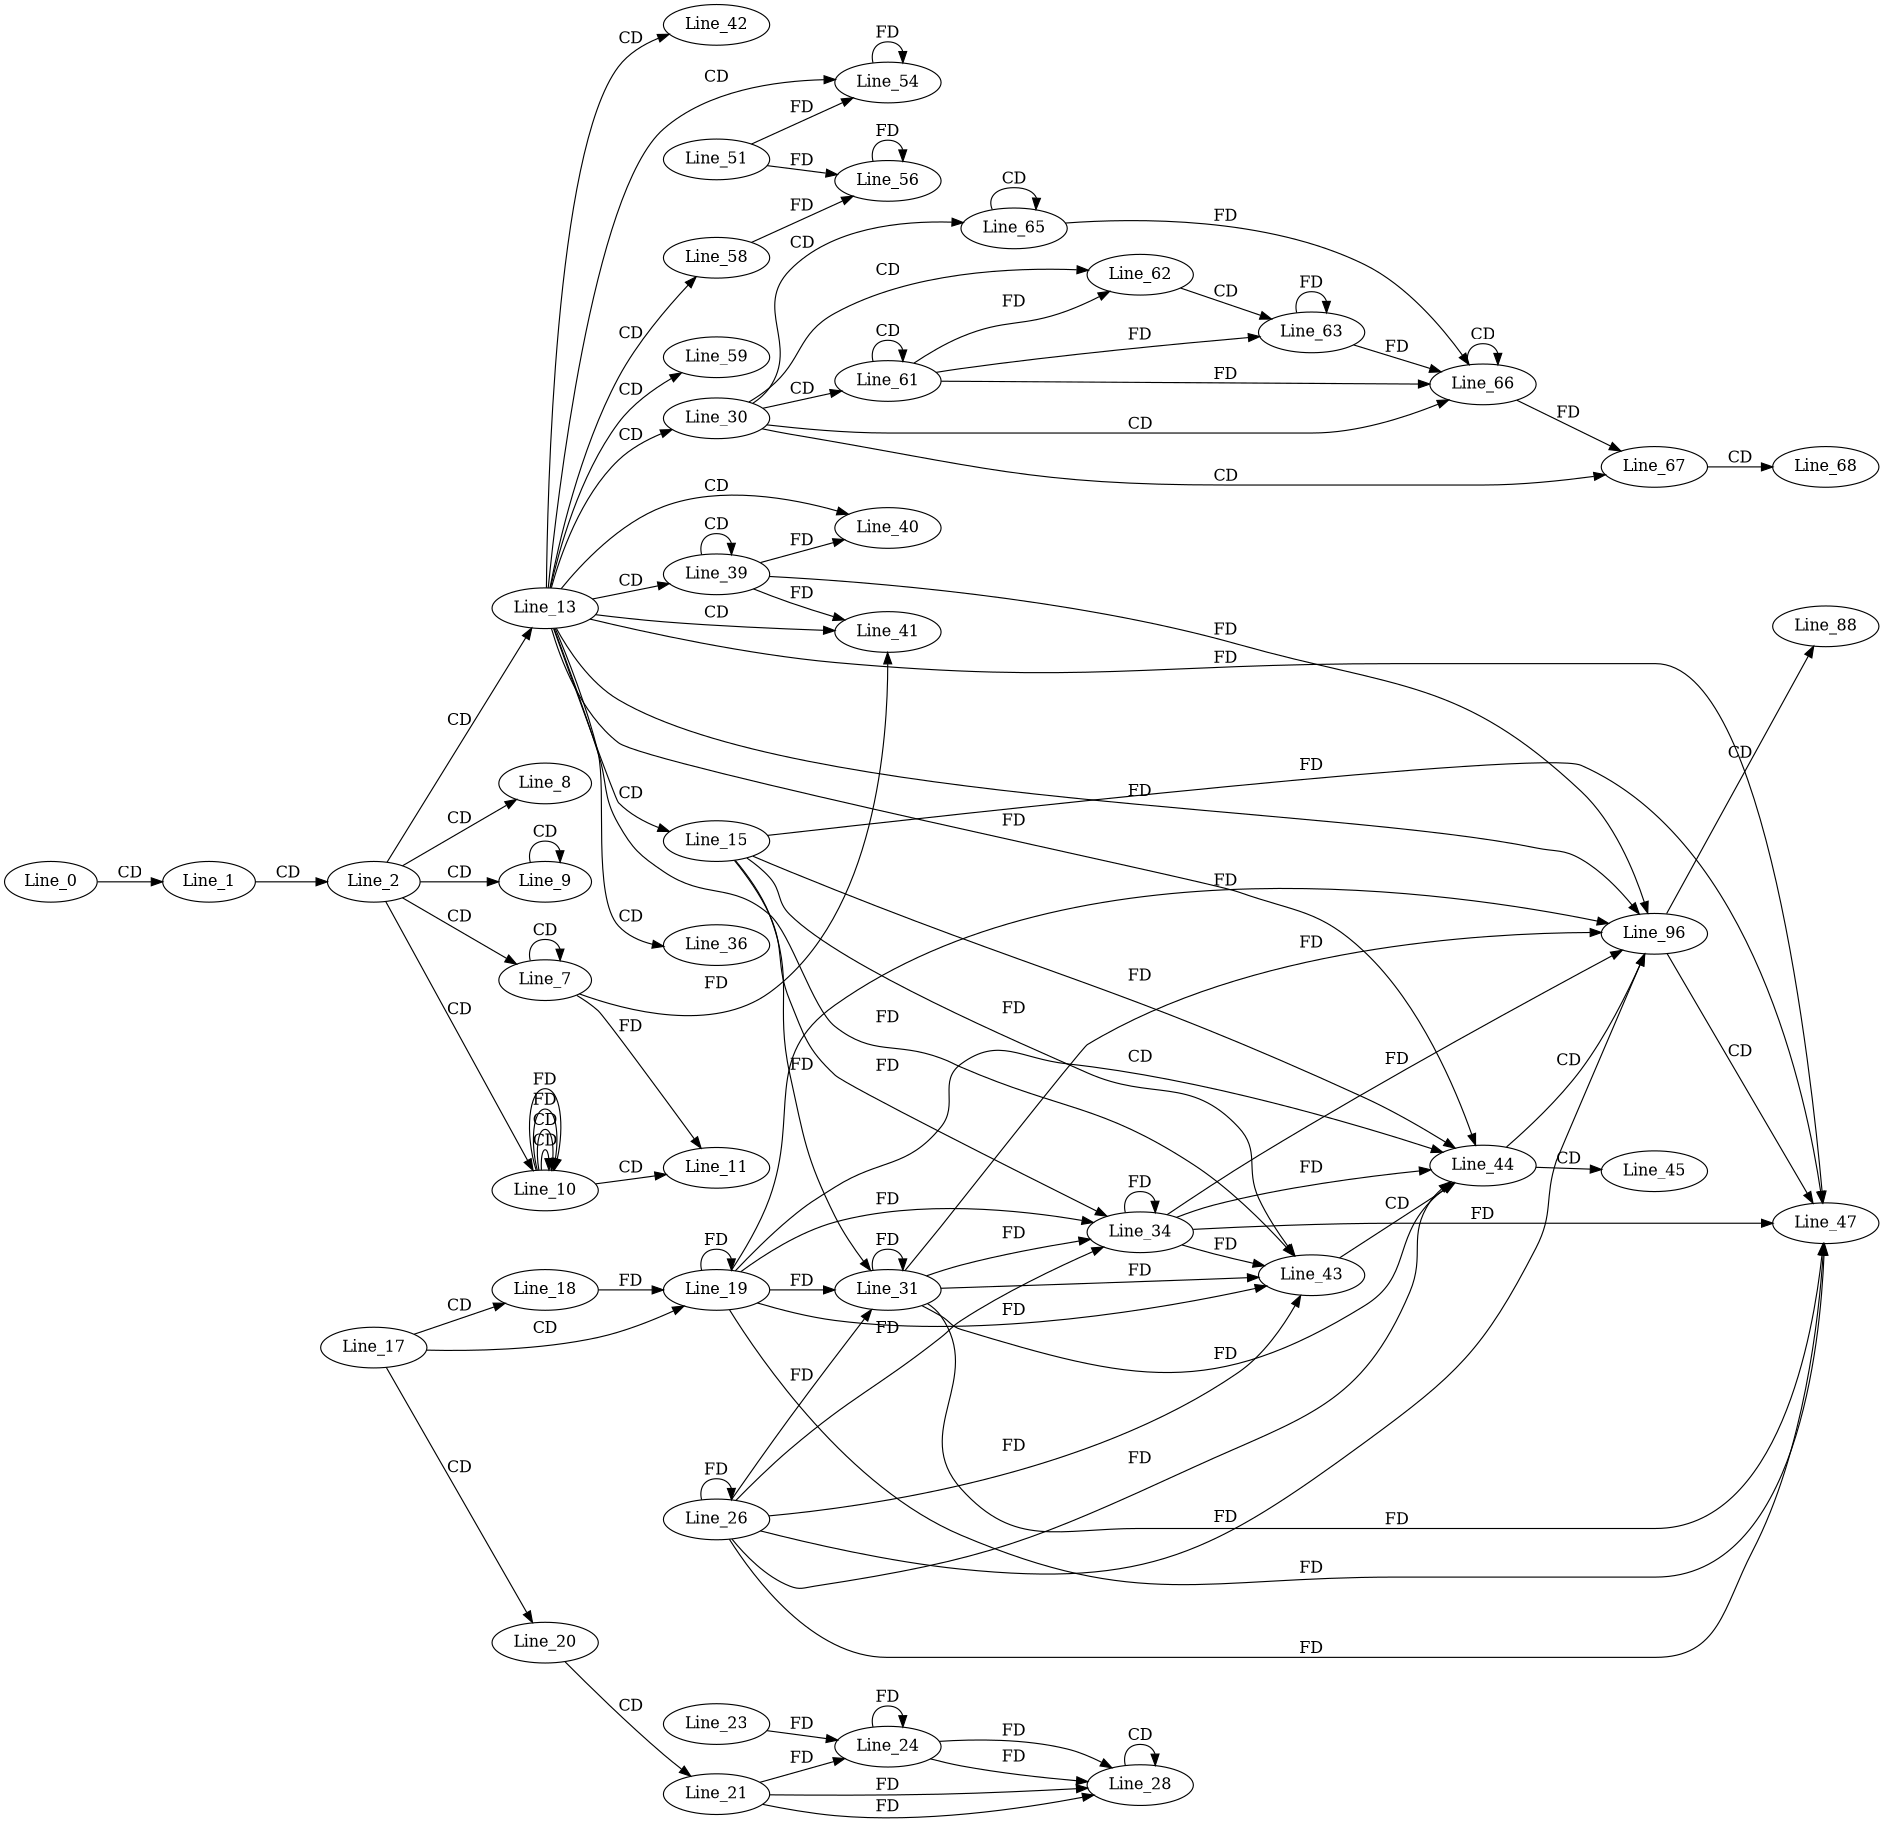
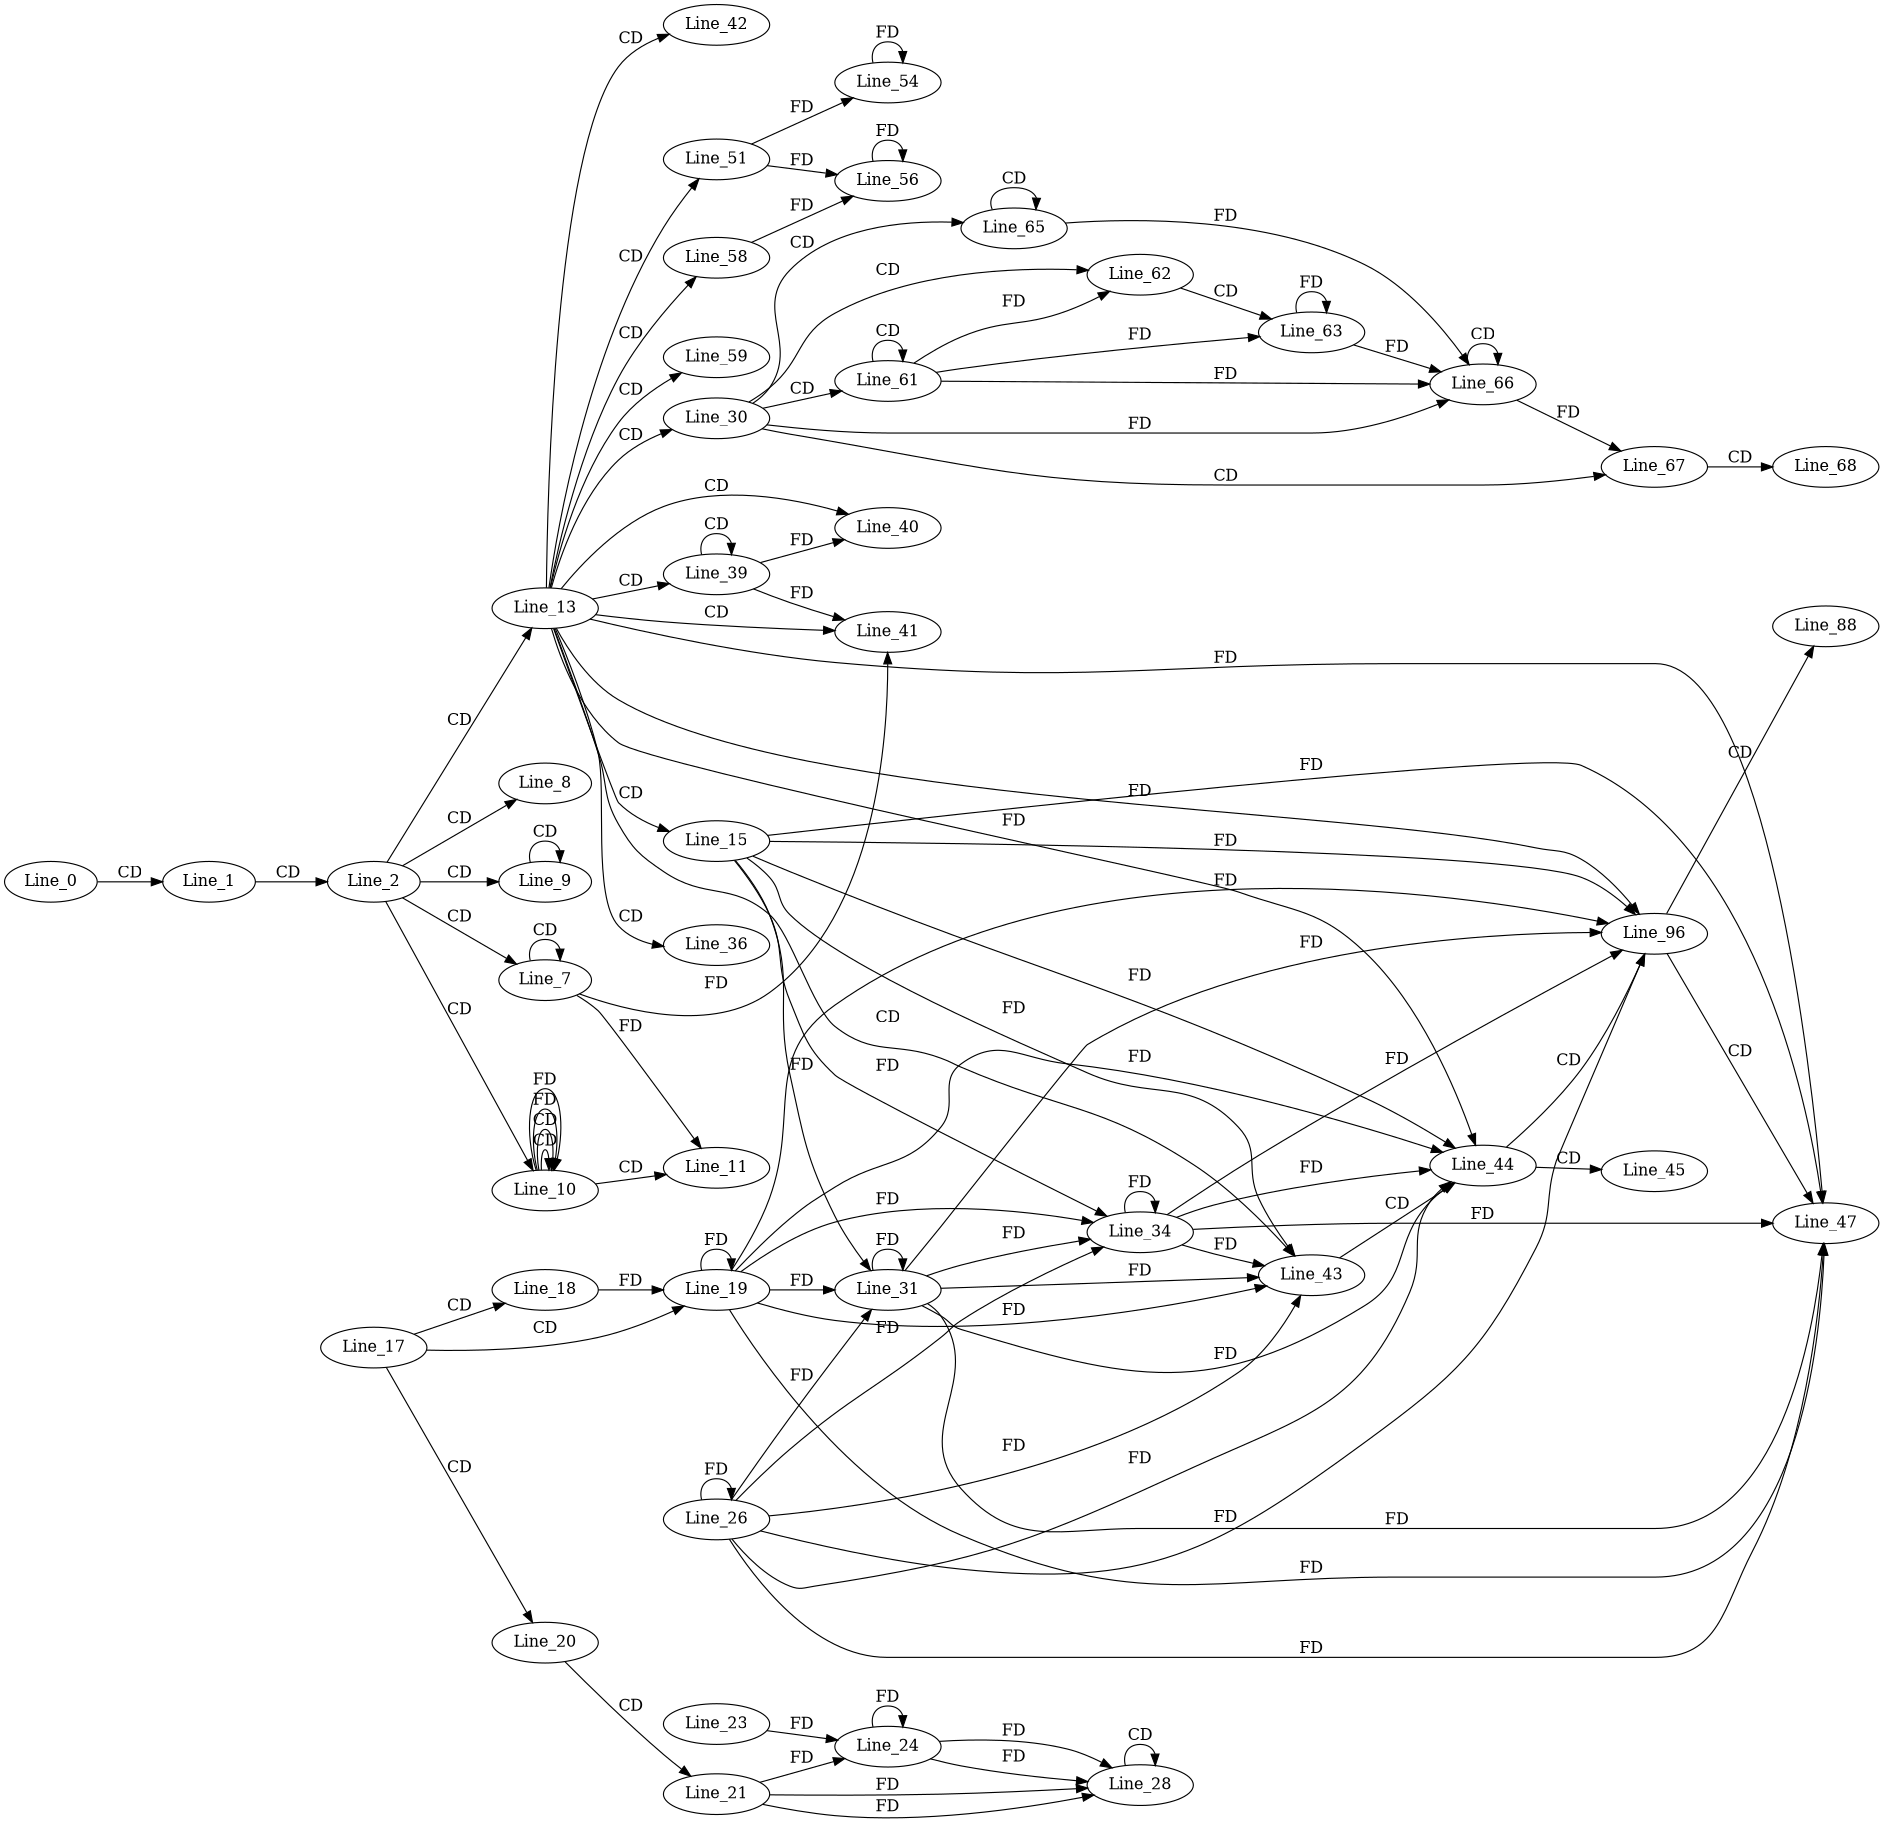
  digraph {
    rankdir=LR
    Line_0
    Line_1
    Line_2
    Line_7
    Line_8
    Line_9
    Line_10
    Line_13
    Line_11
    Line_41
    Line_40
    Line_15
    Line_36
    Line_39
    Line_42
    Line_43
    Line_44
    n18 [label=Line_96]
    Line_47
    Line_51
    Line_58
    Line_59
    n23 [label=Line_30]
    Line_31
    Line_34
    Line_45
    n27 [label=Line_88]
    Line_54
    Line_56
    Line_61
    Line_62
    Line_65
    Line_66
    Line_67
    Line_19
    Line_17
    Line_18
    Line_20
    Line_21
    Line_24
    Line_28
    Line_23
    Line_26
    Line_63
    Line_68
    Line_0 -> Line_1 [label=CD]
    Line_1 -> Line_2 [label=CD]
    Line_2 -> Line_7 [label=CD]
    Line_2 -> Line_8 [label=CD]
    Line_2 -> Line_9 [label=CD]
    Line_2 -> Line_10 [label=CD]
    Line_2 -> Line_13 [label=CD]
    Line_7 -> Line_7 [label=CD]
    Line_7 -> Line_11 [label=FD]
    Line_7 -> Line_41 [label=FD]
    Line_9 -> Line_9 [label=CD]
    Line_10 -> Line_10 [label=CD]
    Line_10 -> Line_10 [label=CD]
    Line_10 -> Line_10 [label=FD]
    Line_10 -> Line_10 [label=FD]
    Line_10 -> Line_11 [label=CD]
    Line_13 -> Line_41 [label=CD]
    Line_13 -> Line_40 [label=CD]
    Line_13 -> Line_15 [label=CD]
    Line_13 -> Line_36 [label=CD]
    Line_13 -> Line_39 [label=CD]
    Line_13 -> Line_42 [label=CD]
-   Line_13 -> Line_43 [label=FD]
+   Line_13 -> Line_43 [label=CD]
    Line_13 -> Line_44 [label=FD]
    Line_13 -> n18 [label=FD]
    Line_13 -> Line_47 [label=FD]
-   Line_13 -> Line_54 [label=CD]
+   Line_13 -> Line_51 [label=CD]
    Line_13 -> Line_58 [label=CD]
    Line_13 -> Line_59 [label=CD]
    Line_13 -> n23 [label=CD]
    Line_15 -> Line_43 [label=FD]
    Line_15 -> Line_44 [label=FD]
-   Line_39 -> n18 [label=FD]
+   Line_15 -> n18 [label=FD]
    Line_15 -> Line_47 [label=FD]
    Line_15 -> Line_31 [label=FD]
    Line_15 -> Line_34 [label=FD]
    Line_39 -> Line_41 [label=FD]
    Line_39 -> Line_40 [label=FD]
    Line_39 -> Line_39 [label=CD]
    Line_43 -> Line_44 [label=CD]
    Line_44 -> n18 [label=CD]
    Line_44 -> Line_45 [label=CD]
    n18 -> Line_47 [label=CD]
    n18 -> n27 [label=CD]
    Line_51 -> Line_54 [label=FD]
    Line_51 -> Line_56 [label=FD]
    Line_58 -> Line_56 [label=FD]
    n23 -> Line_61 [label=CD]
    n23 -> Line_62 [label=CD]
    n23 -> Line_65 [label=CD]
-   n23 -> Line_66 [label=CD]
+   n23 -> Line_66 [label=FD]
    n23 -> Line_67 [label=CD]
    Line_31 -> Line_43 [label=FD]
    Line_31 -> Line_44 [label=FD]
    Line_31 -> n18 [label=FD]
    Line_31 -> Line_47 [label=FD]
    Line_31 -> Line_31 [label=FD]
    Line_31 -> Line_34 [label=FD]
    Line_34 -> Line_43 [label=FD]
    Line_34 -> Line_44 [label=FD]
    Line_34 -> n18 [label=FD]
    Line_34 -> Line_47 [label=FD]
    Line_34 -> Line_34 [label=FD]
    Line_54 -> Line_54 [label=FD]
    Line_56 -> Line_56 [label=FD]
    Line_61 -> Line_61 [label=CD]
    Line_61 -> Line_62 [label=FD]
    Line_61 -> Line_66 [label=FD]
    Line_61 -> Line_63 [label=FD]
    Line_62 -> Line_63 [label=CD]
    Line_65 -> Line_65 [label=CD]
    Line_65 -> Line_66 [label=FD]
    Line_66 -> Line_66 [label=CD]
    Line_66 -> Line_67 [label=FD]
    Line_67 -> Line_68 [label=CD]
    Line_19 -> Line_43 [label=FD]
-   Line_19 -> Line_44 [label=CD]
+   Line_19 -> Line_44 [label=FD]
    Line_19 -> n18 [label=FD]
    Line_19 -> Line_47 [label=FD]
    Line_19 -> Line_31 [label=FD]
    Line_19 -> Line_34 [label=FD]
    Line_19 -> Line_19 [label=FD]
    Line_17 -> Line_19 [label=CD]
    Line_17 -> Line_18 [label=CD]
    Line_17 -> Line_20 [label=CD]
    Line_18 -> Line_19 [label=FD]
    Line_20 -> Line_21 [label=CD]
    Line_21 -> Line_24 [label=FD]
    Line_21 -> Line_28 [label=FD]
    Line_21 -> Line_28 [label=FD]
    Line_24 -> Line_24 [label=FD]
    Line_24 -> Line_28 [label=FD]
    Line_24 -> Line_28 [label=FD]
    Line_28 -> Line_28 [label=CD]
    Line_23 -> Line_24 [label=FD]
    Line_26 -> Line_43 [label=FD]
    Line_26 -> Line_44 [label=FD]
    Line_26 -> n18 [label=FD]
    Line_26 -> Line_47 [label=FD]
    Line_26 -> Line_31 [label=FD]
    Line_26 -> Line_34 [label=FD]
    Line_26 -> Line_26 [label=FD]
    Line_63 -> Line_66 [label=FD]
    Line_63 -> Line_63 [label=FD]
  }
